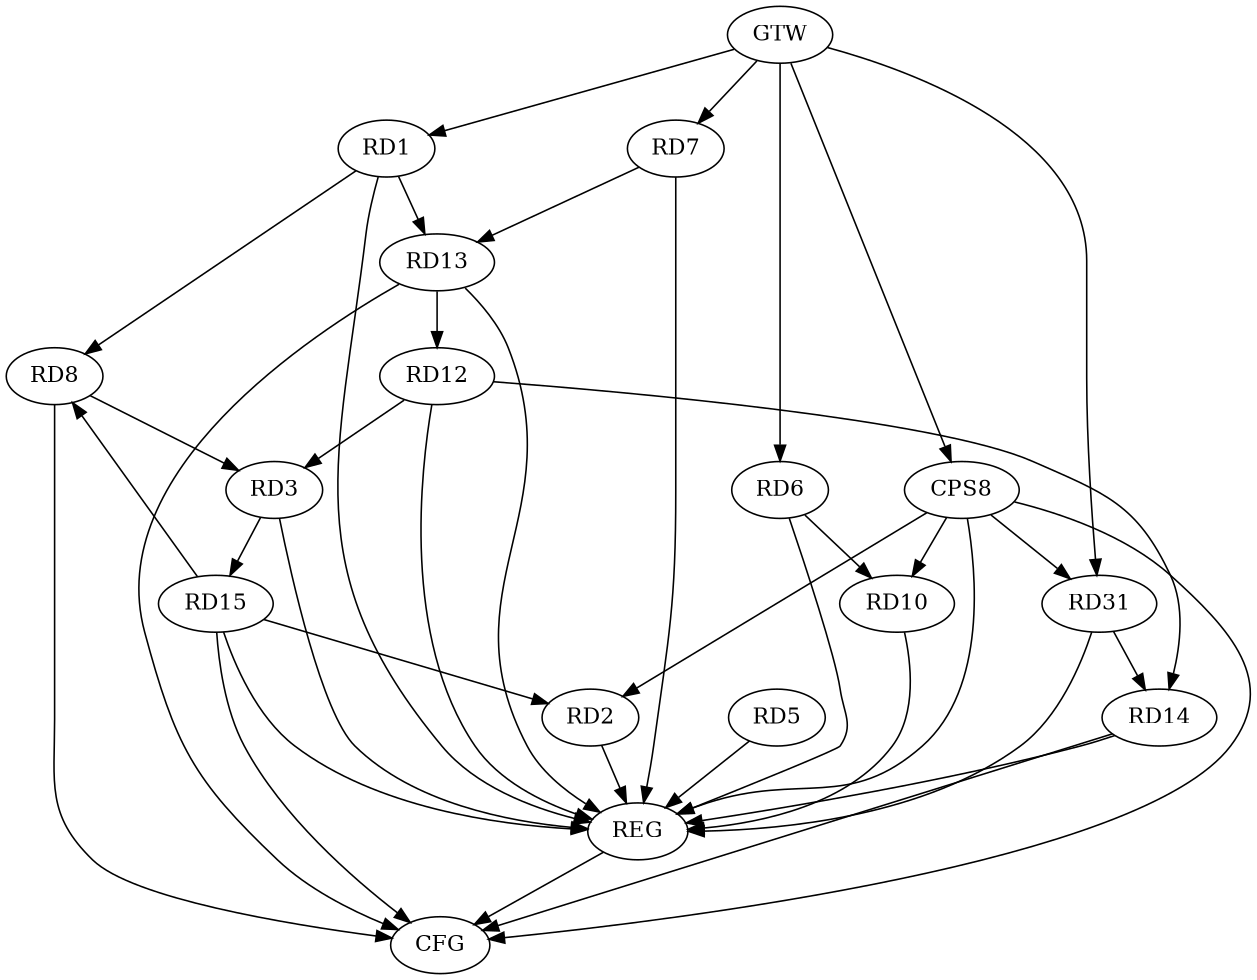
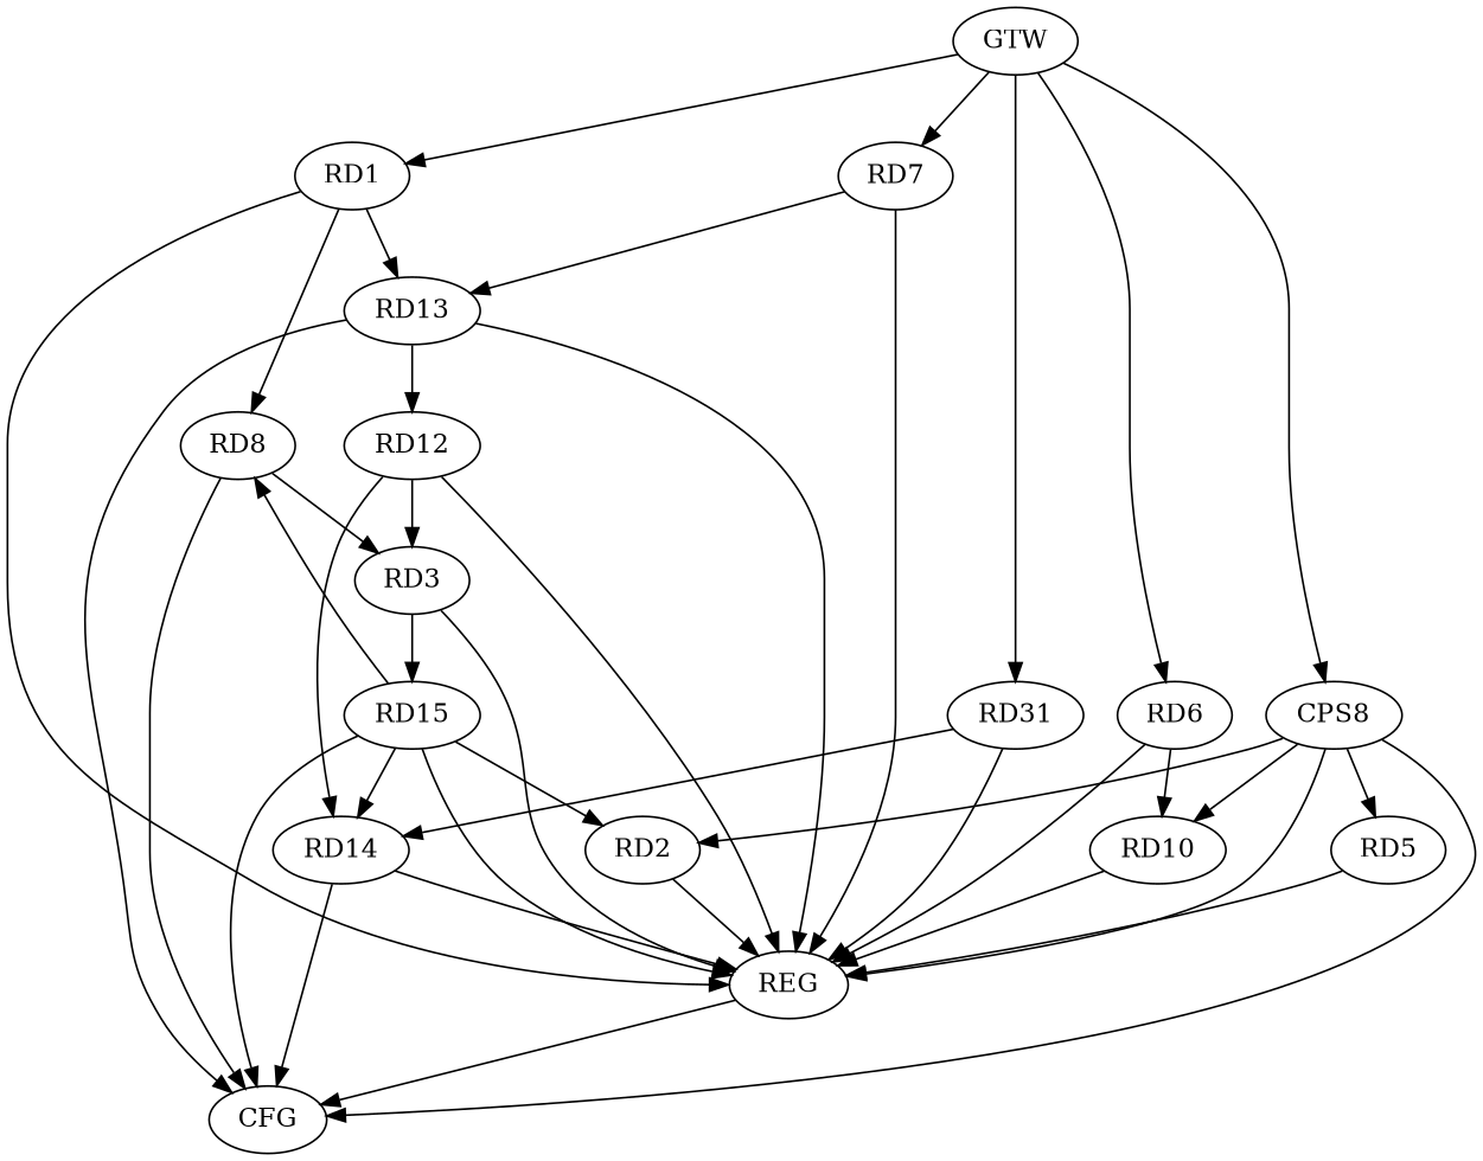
  strict digraph {
    n1 [label=RD1]
    n2 [label=RD8]
    n3 [label=RD13]
    n4 [label=REG]
    n5 [label=RD3]
    n6 [label=CFG]
    n7 [label=RD12]
    n8 [label=RD2]
    n9 [label=RD15]
    n10 [label=RD14]
    n11 [label=RD5]
    n12 [label=RD6]
    n13 [label=RD10]
    n14 [label=RD7]
    n15 [label=RD31]
    n16 [label=CPS8]
    n17 [label=GTW]
    n1 -> n2
    n1 -> n3
    n1 -> n4
    n2 -> n5
    n2 -> n6
    n3 -> n4
    n3 -> n6
    n3 -> n7
    n4 -> n6
    n5 -> n4
    n5 -> n9
    n7 -> n4
    n7 -> n5
    n7 -> n10
    n8 -> n4
    n9 -> n2
    n9 -> n4
    n9 -> n6
    n9 -> n8
+   n9 -> n10
    n10 -> n4
    n10 -> n6
    n11 -> n4
    n12 -> n4
    n12 -> n13
    n13 -> n4
    n14 -> n3
    n14 -> n4
    n15 -> n4
    n15 -> n10
    n16 -> n4
    n16 -> n6
    n16 -> n8
-   n16 -> n15
+   n16 -> n11
    n16 -> n13
    n17 -> n1
    n17 -> n12
    n17 -> n14
    n17 -> n15
    n17 -> n16
  }
